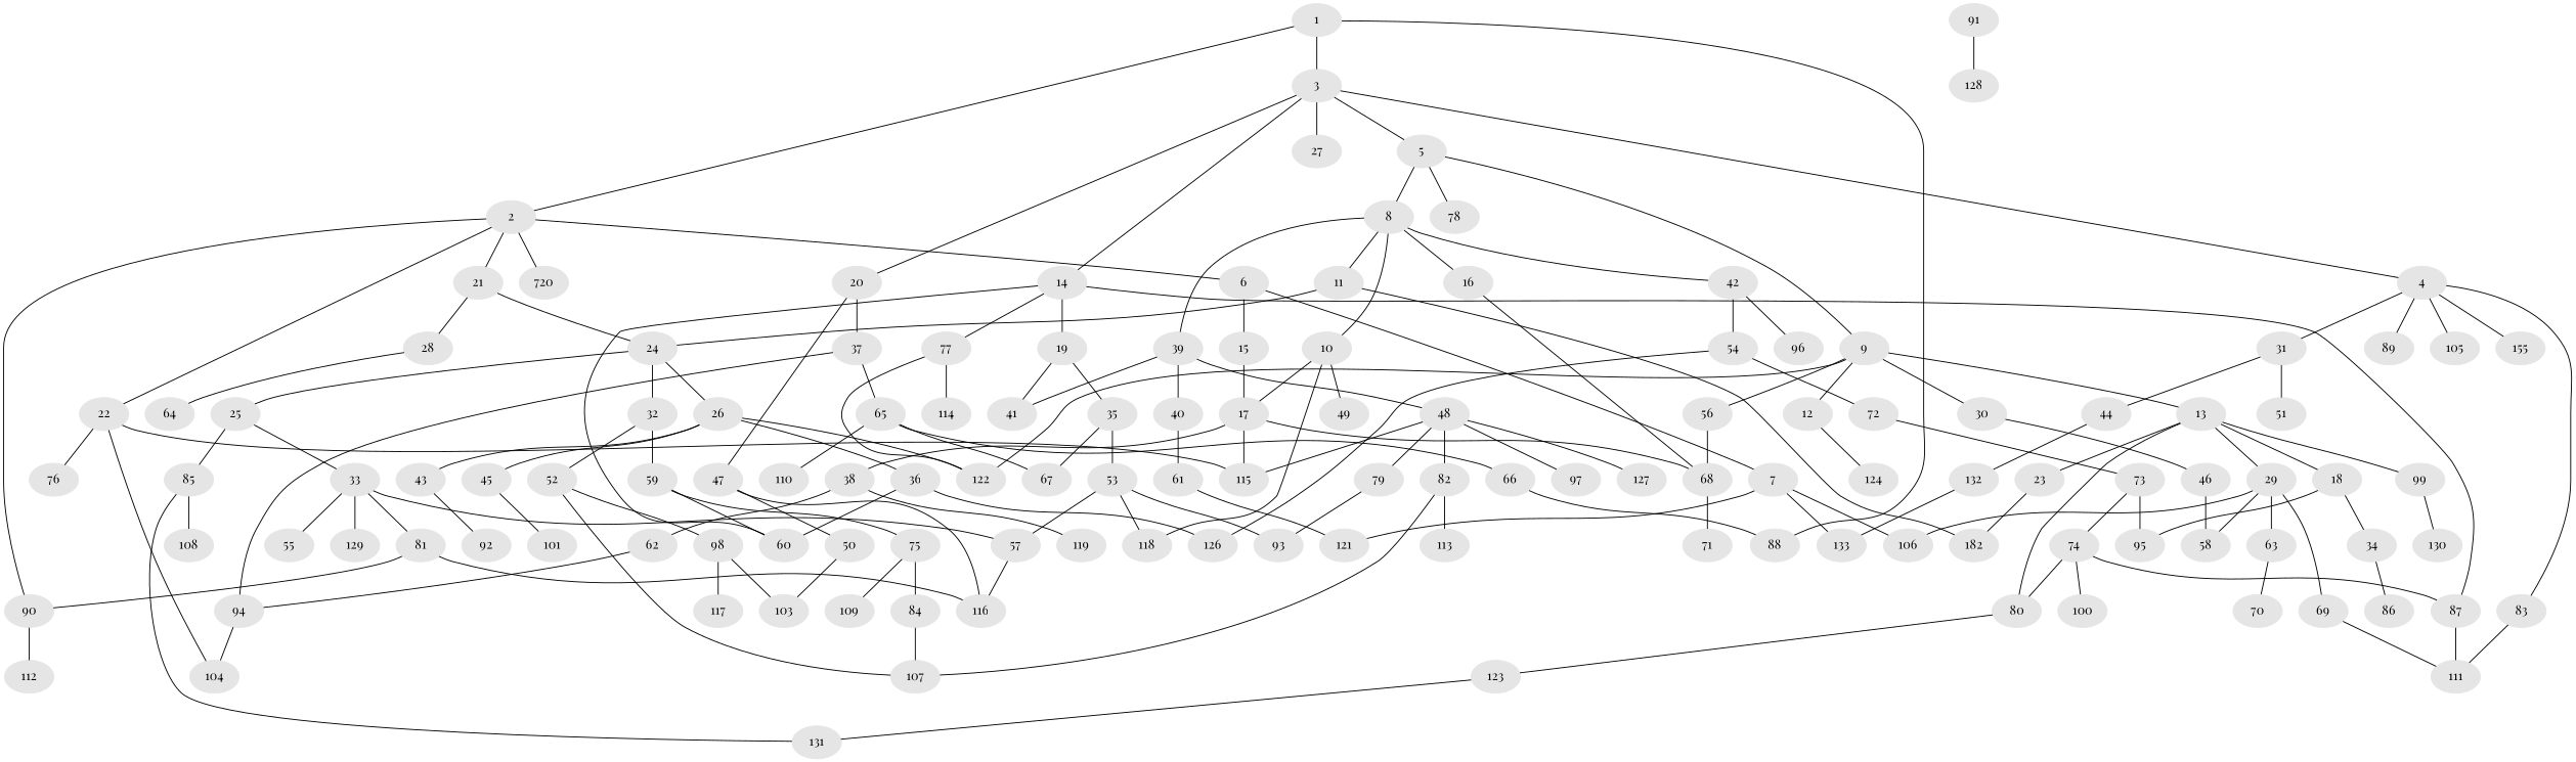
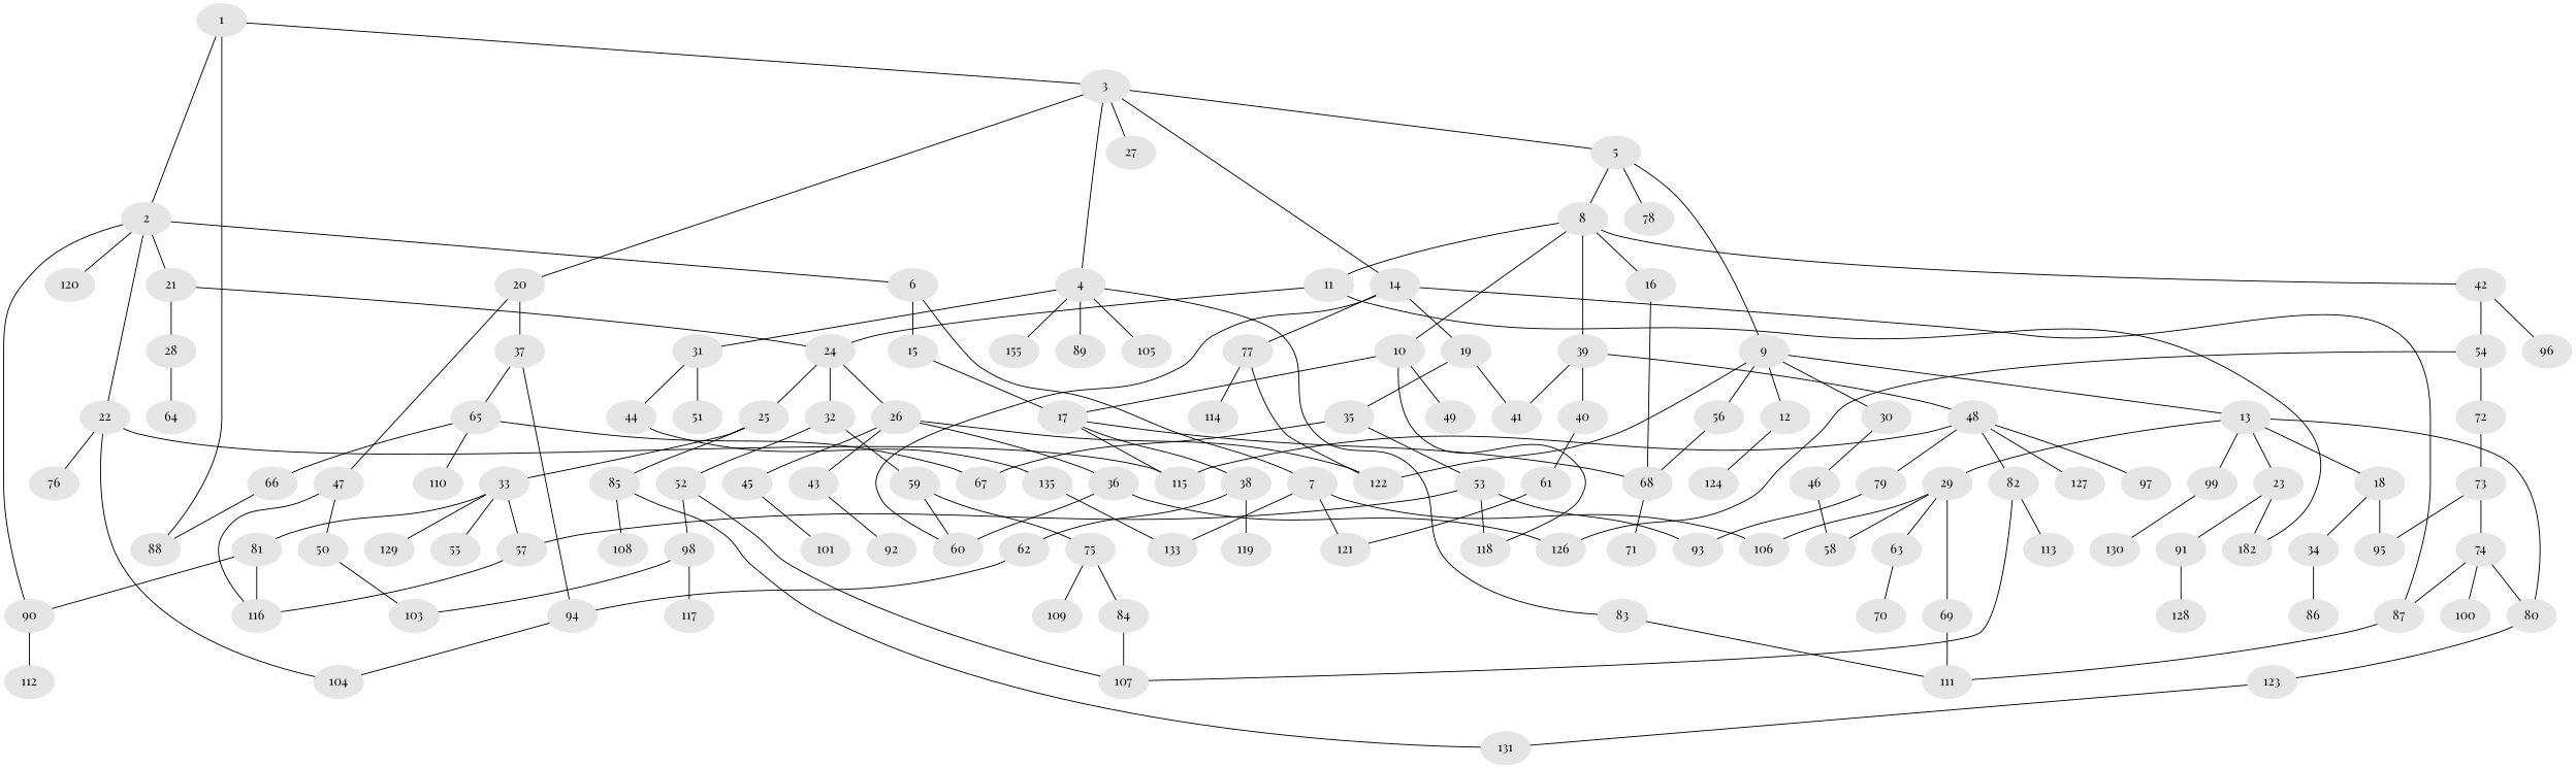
  graph {
    fontname="Playfair Display"
    node [color=gray90 fontname="Playfair Display" style=filled]
    edge [fontname="Playfair Display"]
    1
    2
    3
    88
    6
    21
    22
    90
-   120 [label=720]
+   120
    4
    5
    14
    20
    27
    7
    15
    24
    28
    115
    76
    104
    112
    31
    83
    89
    105
    n27 [label=155]
    8
    9
    78
    19
    60
    77
    87
    37
    47
    44
    51
    111
    10
    11
    16
    39
    42
    12
    13
    30
    56
    122
    106
    121
    133
    17
    49
    118
    n56 [label=182]
    68
    41
    40
    48
    54
    96
    124
    18
    23
    29
    80
    99
    46
    38
    25
    26
    32
    34
    95
    91
    58
    63
    69
    123
    130
    35
    114
    71
    62
    119
    86
    53
    67
    65
    94
    50
    116
    64
    128
    33
    85
    36
    43
    45
    52
    59
    55
    57
    81
    129
    108
    131
    126
    92
    101
    70
-   132
+   132 [label=135]
    98
    107
    75
    93
    66
    110
    61
    79
    82
    97
    127
    72
    103
    113
    117
    73
    84
    109
    74
    100
    1 -- 2
    1 -- 3
    1 -- 88
    2 -- 6
    2 -- 21
    2 -- 22
    2 -- 90
    2 -- 120
    3 -- 4
    3 -- 5
    3 -- 14
    3 -- 20
    3 -- 27
    6 -- 7
    6 -- 15
    21 -- 24
    21 -- 28
    22 -- 115
    22 -- 76
    22 -- 104
    90 -- 112
    4 -- 31
    4 -- 83
    4 -- 89
    4 -- 105
    4 -- n27
    5 -- 8
    5 -- 9
    5 -- 78
    14 -- 19
    14 -- 60
    14 -- 77
    14 -- 87
    20 -- 37
    20 -- 47
    7 -- 106
    7 -- 121
    7 -- 133
    15 -- 17
    24 -- 25
    24 -- 26
    24 -- 32
    28 -- 64
    31 -- 44
    31 -- 51
    83 -- 111
    8 -- 10
    8 -- 11
    8 -- 16
    8 -- 39
    8 -- 42
    9 -- 12
    9 -- 13
    9 -- 30
    9 -- 56
    9 -- 122
    19 -- 41
    19 -- 35
    77 -- 122
    77 -- 114
    87 -- 111
    37 -- 65
    37 -- 94
    47 -- 50
    47 -- 116
    44 -- 132
    10 -- 17
    10 -- 49
    10 -- 118
    11 -- 24
    11 -- n56
    16 -- 68
    39 -- 41
    39 -- 40
    39 -- 48
    42 -- 54
    42 -- 96
    12 -- 124
    13 -- 18
    13 -- 23
    13 -- 29
    13 -- 80
    13 -- 99
    30 -- 46
    56 -- 68
    17 -- 115
    17 -- 68
    17 -- 38
    68 -- 71
    40 -- 61
    48 -- 115
    48 -- 79
    48 -- 82
    48 -- 97
    48 -- 127
    54 -- 126
    54 -- 72
    18 -- 34
    18 -- 95
    23 -- n56
+   23 -- 91
    29 -- 106
    29 -- 58
    29 -- 63
    29 -- 69
    80 -- 123
    99 -- 130
    46 -- 58
    38 -- 62
    38 -- 119
    25 -- 33
    25 -- 85
    26 -- 122
    26 -- 36
    26 -- 43
    26 -- 45
    32 -- 52
    32 -- 59
    34 -- 86
    91 -- 128
    63 -- 70
    69 -- 111
    123 -- 131
    35 -- 53
    35 -- 67
    62 -- 94
    53 -- 118
    53 -- 57
    53 -- 93
    65 -- 67
    65 -- 66
    65 -- 110
    94 -- 104
    50 -- 103
    33 -- 55
    33 -- 57
    33 -- 81
    33 -- 129
    85 -- 108
    85 -- 131
    36 -- 60
    36 -- 126
    43 -- 92
    45 -- 101
    52 -- 98
    52 -- 107
    59 -- 60
    59 -- 75
    57 -- 116
    81 -- 90
    81 -- 116
    132 -- 133
    98 -- 103
    98 -- 117
    75 -- 84
    75 -- 109
    66 -- 88
    61 -- 121
    79 -- 93
    82 -- 107
    82 -- 113
    72 -- 73
    73 -- 95
    73 -- 74
    84 -- 107
    74 -- 87
    74 -- 80
    74 -- 100
  }
